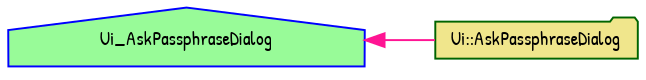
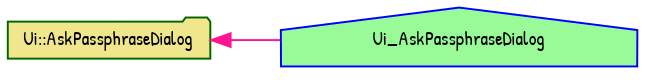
  digraph {
    rankdir=LR
    fontname="Patrick Hand"
    node [fontname="Patrick Hand" fontsize=10 style=filled]
    n1 [color=blue fillcolor=palegreen height=0.2 label=Ui_AskPassphraseDialog shape=house width=0.4]
    n2 [color=darkgreen fillcolor=khaki height=0.2 label="Ui::AskPassphraseDialog" shape=folder width=0.4]
-   n1 -> n2 [color=deeppink dir=back fontname="Patrick Hand" fontsize=10 labelfontname=Helvetica labelfontsize=10 style=solid]
+   n2 -> n1 [color=deeppink dir=back fontname="Patrick Hand" fontsize=10 labelfontname=Helvetica labelfontsize=10 style=solid]
  }
